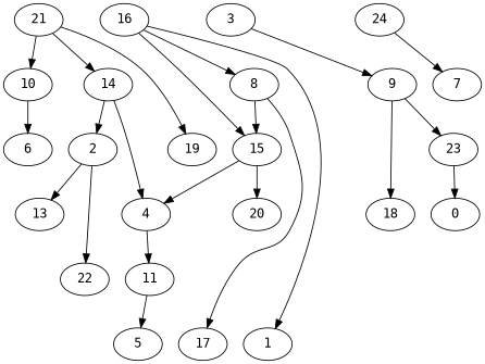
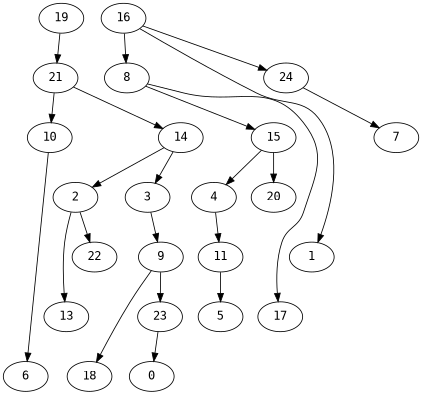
  digraph {
    fontname="DejaVu Sans Mono"
    node [fontname="DejaVu Sans Mono"]
    edge [fontname="DejaVu Sans Mono" weight=0]
    21
    10
    14
    19
    6
    2
    3
    13
    22
    9
    18
    23
    0
    4
    11
    5
    8
    15
    17
    20
    16
    1
    24
    7
    21 -> 10
    21 -> 14
-   21 -> 19
+   19 -> 21
    10 -> 6
    14 -> 2
-   14 -> 4
+   14 -> 3
    2 -> 13
    2 -> 22
    3 -> 9
    9 -> 18
    9 -> 23
    23 -> 0
    4 -> 11
    11 -> 5
    8 -> 15
    8 -> 17
    15 -> 4
    15 -> 20 [weight=1]
    16 -> 8
    16 -> 1
-   16 -> 15
+   16 -> 24
    24 -> 7
  }
